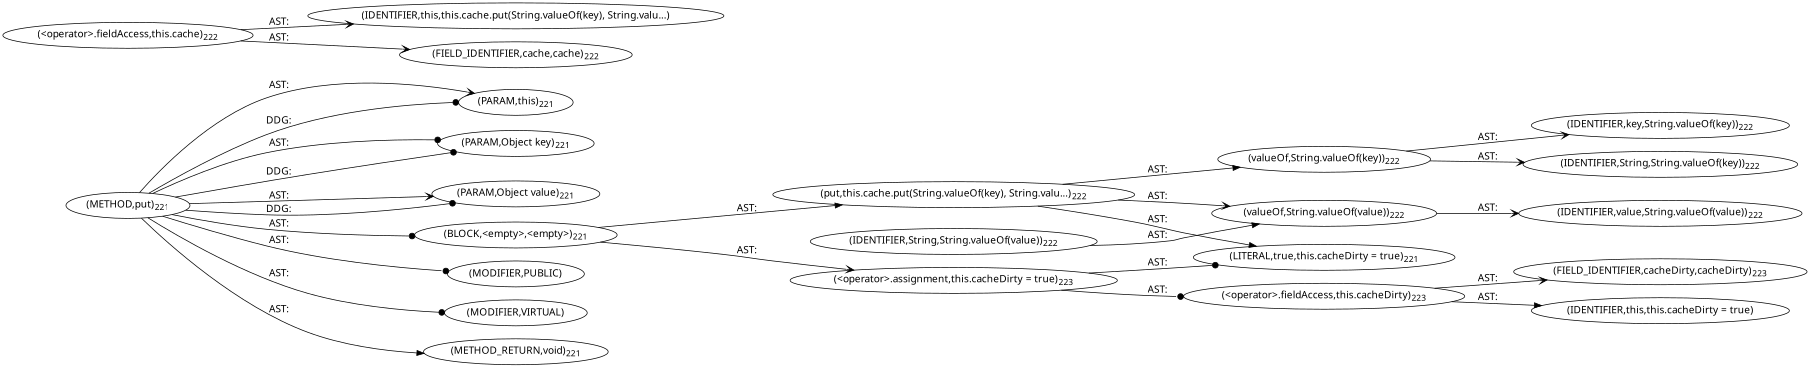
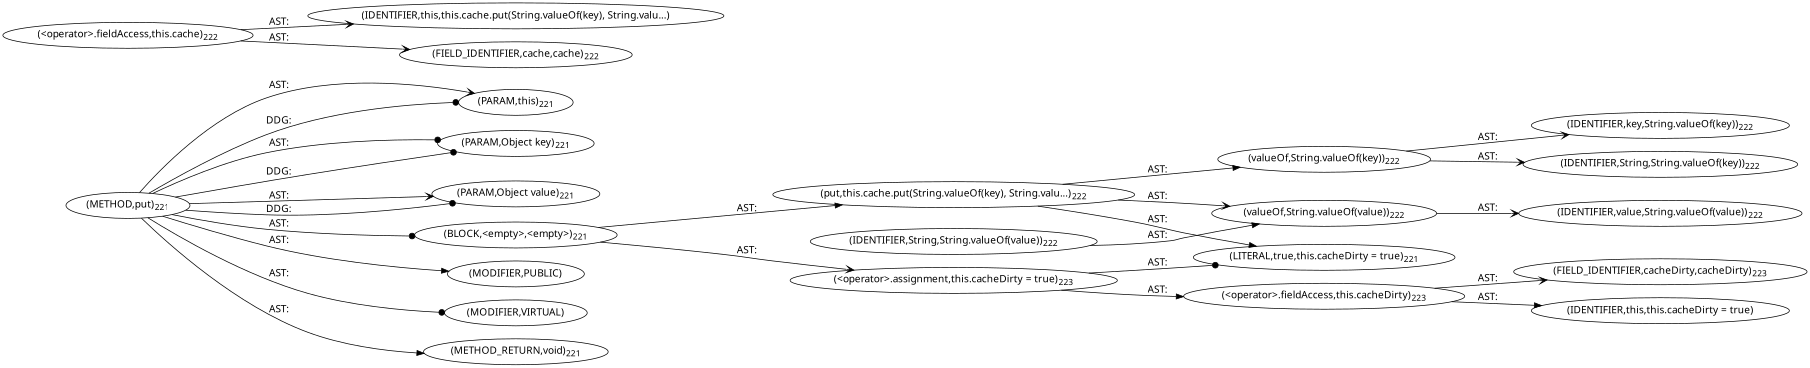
  digraph {
    fontname="Noto Sans"
    rankdir=LR
    node [fontname="Noto Sans"]
    edge [arrowhead=vee fontname="Noto Sans"]
    n1 [label=<(METHOD,put)<SUB>221</SUB>>]
    n2 [label=<(PARAM,this)<SUB>221</SUB>>]
    n3 [label=<(PARAM,Object key)<SUB>221</SUB>>]
    n4 [label=<(PARAM,Object value)<SUB>221</SUB>>]
    n5 [label=<(BLOCK,&lt;empty&gt;,&lt;empty&gt;)<SUB>221</SUB>>]
    n6 [label=<(MODIFIER,PUBLIC)>]
    n7 [label=<(MODIFIER,VIRTUAL)>]
    n8 [label=<(METHOD_RETURN,void)<SUB>221</SUB>>]
    n9 [label=<(put,this.cache.put(String.valueOf(key), String.valu...)<SUB>222</SUB>>]
    n10 [label=<(&lt;operator&gt;.assignment,this.cacheDirty = true)<SUB>223</SUB>>]
    n11 [label=<(valueOf,String.valueOf(key))<SUB>222</SUB>>]
    n12 [label=<(valueOf,String.valueOf(value))<SUB>222</SUB>>]
    n13 [label=<(LITERAL,true,this.cacheDirty = true)<SUB>221</SUB>>]
    n14 [label=<(&lt;operator&gt;.fieldAccess,this.cacheDirty)<SUB>223</SUB>>]
    n15 [label=<(&lt;operator&gt;.fieldAccess,this.cache)<SUB>222</SUB>>]
    n16 [label=<(IDENTIFIER,this,this.cache.put(String.valueOf(key), String.valu...)>]
    n17 [label=<(FIELD_IDENTIFIER,cache,cache)<SUB>222</SUB>>]
    n18 [label=<(IDENTIFIER,String,String.valueOf(key))<SUB>222</SUB>>]
    n19 [label=<(IDENTIFIER,key,String.valueOf(key))<SUB>222</SUB>>]
    n20 [label=<(IDENTIFIER,value,String.valueOf(value))<SUB>222</SUB>>]
    n21 [label=<(IDENTIFIER,String,String.valueOf(value))<SUB>222</SUB>>]
    n22 [label=<(IDENTIFIER,this,this.cacheDirty = true)>]
    n23 [label=<(FIELD_IDENTIFIER,cacheDirty,cacheDirty)<SUB>223</SUB>>]
    n1 -> n2 [label="AST: "]
    n1 -> n2 [arrowhead=dot label="DDG: "]
    n1 -> n3 [arrowhead=dot label="AST: "]
    n1 -> n3 [arrowhead=dot label="DDG: "]
    n1 -> n4 [label="AST: "]
    n1 -> n4 [arrowhead=dot label="DDG: "]
    n1 -> n5 [arrowhead=dot label="AST: "]
-   n1 -> n6 [arrowhead=dot label="AST: "]
+   n1 -> n6 [arrowhead=normal label="AST: "]
    n1 -> n7 [arrowhead=dot label="AST: "]
    n1 -> n8 [arrowhead=normal label="AST: "]
    n5 -> n9 [arrowhead=normal label="AST: "]
    n5 -> n10 [label="AST: "]
    n9 -> n11 [arrowhead=normal label="AST: "]
    n9 -> n12 [label="AST: "]
    n9 -> n13 [arrowhead=normal label="AST: "]
    n10 -> n13 [arrowhead=dot label="AST: "]
-   n10 -> n14 [arrowhead=dot label="AST: "]
+   n10 -> n14 [arrowhead=normal label="AST: "]
    n11 -> n18 [label="AST: "]
    n11 -> n19 [label="AST: "]
    n12 -> n20 [label="AST: "]
    n14 -> n22 [arrowhead=normal label="AST: "]
    n14 -> n23 [label="AST: "]
    n15 -> n16 [label="AST: "]
    n15 -> n17 [label="AST: "]
    n21 -> n12 [arrowhead=normal label="AST: "]
  }
